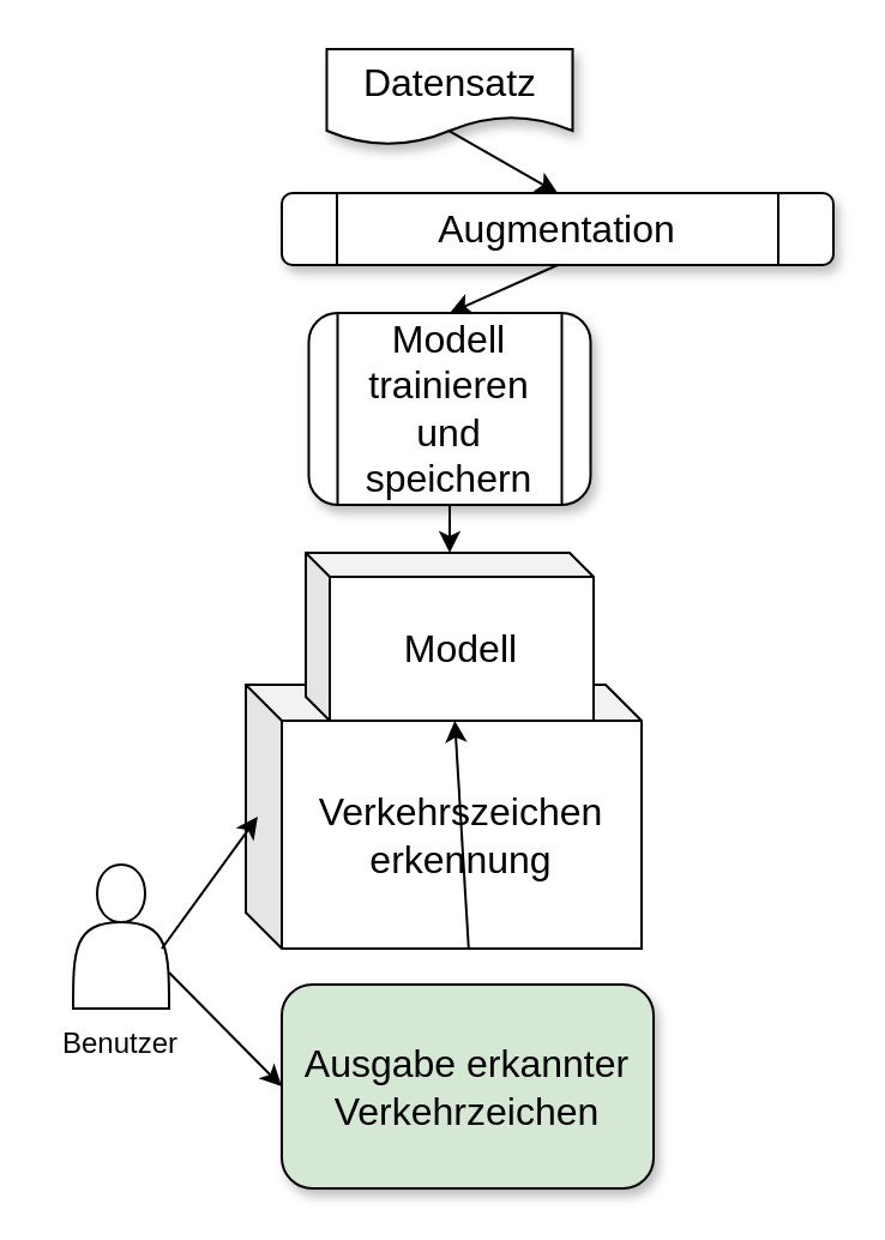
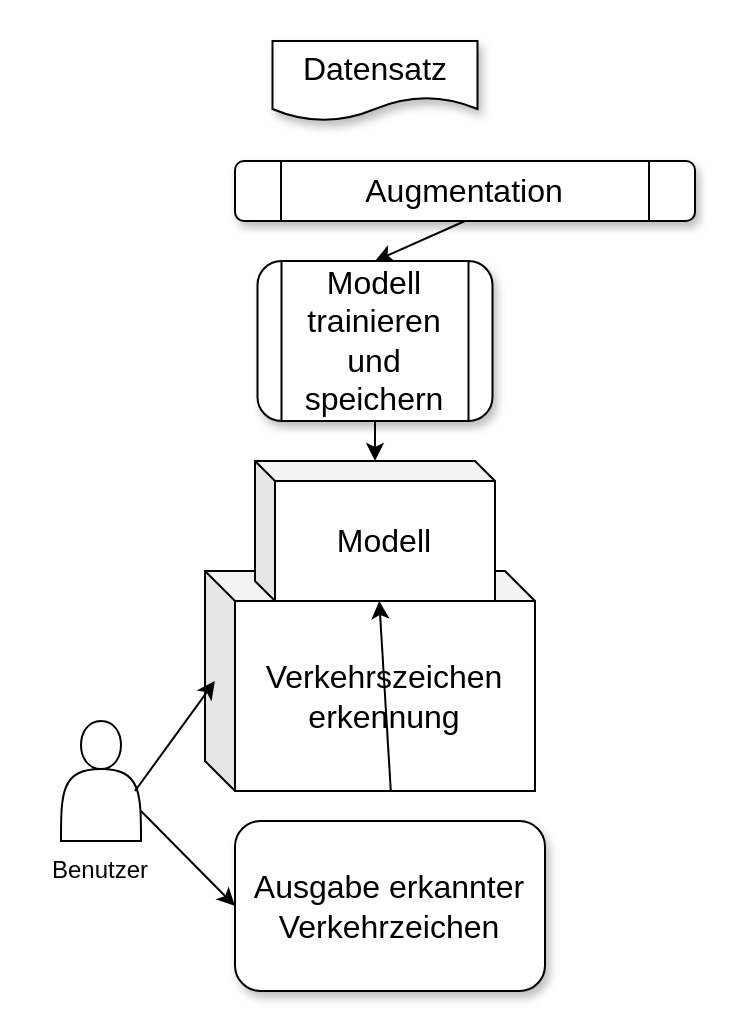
  <mxCell id="0" />
  <mxCell id="1" parent="0" />
  <mxCell id="2" value="&lt;div&gt;&lt;font style=&quot;font-size: 16px;&quot;&gt;Verkehrszeichen&lt;/font&gt;&lt;/div&gt;&lt;div&gt;&lt;font style=&quot;font-size: 16px;&quot;&gt;erkennung&lt;/font&gt;&lt;/div&gt;" style="shape=cube;whiteSpace=wrap;html=1;boundedLbl=1;backgroundOutline=1;darkOpacity=0.05;darkOpacity2=0.1;size=15;" vertex="1" parent="1"><mxGeometry x="102" y="285" width="165" height="110" as="geometry" /></mxCell>
  <mxCell id="3" value="&lt;font style=&quot;font-size: 16px;&quot;&gt;Datensatz&lt;/font&gt;" style="shape=document;whiteSpace=wrap;html=1;boundedLbl=1;shadow=1;" vertex="1" parent="1"><mxGeometry x="135.75" y="20" width="102.5" height="40" as="geometry" /></mxCell>
  <mxCell id="4" value="&lt;font style=&quot;font-size: 16px;&quot;&gt;Modell trainieren und speichern&lt;/font&gt;" style="shape=process;whiteSpace=wrap;html=1;backgroundOutline=1;shadow=1;rounded=1;" vertex="1" parent="1"><mxGeometry x="128.25" y="130" width="117.5" height="80" as="geometry" /></mxCell>
  <mxCell id="5" value="&lt;font style=&quot;font-size: 16px;&quot;&gt;Augmentation&lt;/font&gt;" style="shape=process;whiteSpace=wrap;html=1;backgroundOutline=1;shadow=1;rounded=1;" vertex="1" parent="1"><mxGeometry x="117" y="80" width="230" height="30" as="geometry" /></mxCell>
  <mxCell id="6" value="" style="shape=actor;whiteSpace=wrap;html=1;" vertex="1" parent="1"><mxGeometry x="30" y="360" width="40" height="60" as="geometry" /></mxCell>
  <mxCell id="7" value="Benutzer" style="text;html=1;align=center;verticalAlign=middle;whiteSpace=wrap;rounded=0;" vertex="1" parent="1"><mxGeometry x="20" y="420" width="60" height="30" as="geometry" /></mxCell>
- <mxCell id="8" value="&lt;font style=&quot;font-size: 16px;&quot;&gt;Ausgabe erkannter Verkehrzeichen &lt;br&gt;&lt;/font&gt;" style="rounded=1;whiteSpace=wrap;html=1;shadow=1;fillColor=#d5e8d4;" vertex="1" parent="1"><mxGeometry x="117" y="410" width="155" height="85" as="geometry" /></mxCell>
+ <mxCell id="8" value="&lt;font style=&quot;font-size: 16px;&quot;&gt;Ausgabe erkannter Verkehrzeichen &lt;br&gt;&lt;/font&gt;" style="rounded=1;whiteSpace=wrap;html=1;shadow=1;" vertex="1" parent="1"><mxGeometry x="117" y="410" width="155" height="85" as="geometry" /></mxCell>
  <mxCell id="9" value="&lt;font style=&quot;font-size: 16px;&quot;&gt;Modell&lt;/font&gt;" style="shape=cube;whiteSpace=wrap;html=1;boundedLbl=1;backgroundOutline=1;darkOpacity=0.05;darkOpacity2=0.1;size=10;" vertex="1" parent="1"><mxGeometry x="127" y="230" width="120" height="70" as="geometry" /></mxCell>
  <mxCell id="10" value="" style="endArrow=classic;html=1;rounded=0;exitX=0.563;exitY=0.997;exitDx=0;exitDy=0;exitPerimeter=0;" edge="1" parent="1" source="2" target="9"><mxGeometry width="50" height="50" relative="1" as="geometry"><mxPoint x="57" y="600" as="sourcePoint" /><mxPoint x="107" y="550" as="targetPoint" /></mxGeometry></mxCell>
  <mxCell id="11" value="" style="endArrow=classic;html=1;rounded=0;exitX=1;exitY=0.75;exitDx=0;exitDy=0;entryX=0;entryY=0.5;entryDx=0;entryDy=0;" edge="1" parent="1" source="6" target="8"><mxGeometry width="50" height="50" relative="1" as="geometry"><mxPoint x="27" y="550" as="sourcePoint" /><mxPoint x="77" y="500" as="targetPoint" /></mxGeometry></mxCell>
  <mxCell id="12" value="" style="endArrow=classic;html=1;rounded=0;entryX=0.03;entryY=0.5;entryDx=0;entryDy=0;entryPerimeter=0;" edge="1" parent="1" target="2"><mxGeometry width="50" height="50" relative="1" as="geometry"><mxPoint x="67" y="395" as="sourcePoint" /><mxPoint x="117" y="345" as="targetPoint" /></mxGeometry></mxCell>
  <mxCell id="13" value="" style="endArrow=classic;html=1;rounded=0;exitX=0.5;exitY=1;exitDx=0;exitDy=0;entryX=0.5;entryY=0;entryDx=0;entryDy=0;entryPerimeter=0;" edge="1" parent="1" source="4" target="9"><mxGeometry width="50" height="50" relative="1" as="geometry"><mxPoint x="47" y="270" as="sourcePoint" /><mxPoint x="187" y="240" as="targetPoint" /></mxGeometry></mxCell>
  <mxCell id="14" value="" style="endArrow=classic;html=1;rounded=0;exitX=0.5;exitY=1;exitDx=0;exitDy=0;entryX=0.5;entryY=0;entryDx=0;entryDy=0;" edge="1" parent="1" source="5" target="4"><mxGeometry width="50" height="50" relative="1" as="geometry"><mxPoint x="27" y="230" as="sourcePoint" /><mxPoint x="77" y="180" as="targetPoint" /></mxGeometry></mxCell>
- <mxCell id="15" value="" style="endArrow=classic;html=1;rounded=0;exitX=0.493;exitY=0.845;exitDx=0;exitDy=0;exitPerimeter=0;entryX=0.5;entryY=0;entryDx=0;entryDy=0;" edge="1" parent="1" source="3" target="5"><mxGeometry width="50" height="50" relative="1" as="geometry"><mxPoint x="67" y="170" as="sourcePoint" /><mxPoint x="117" y="120" as="targetPoint" /></mxGeometry></mxCell>
